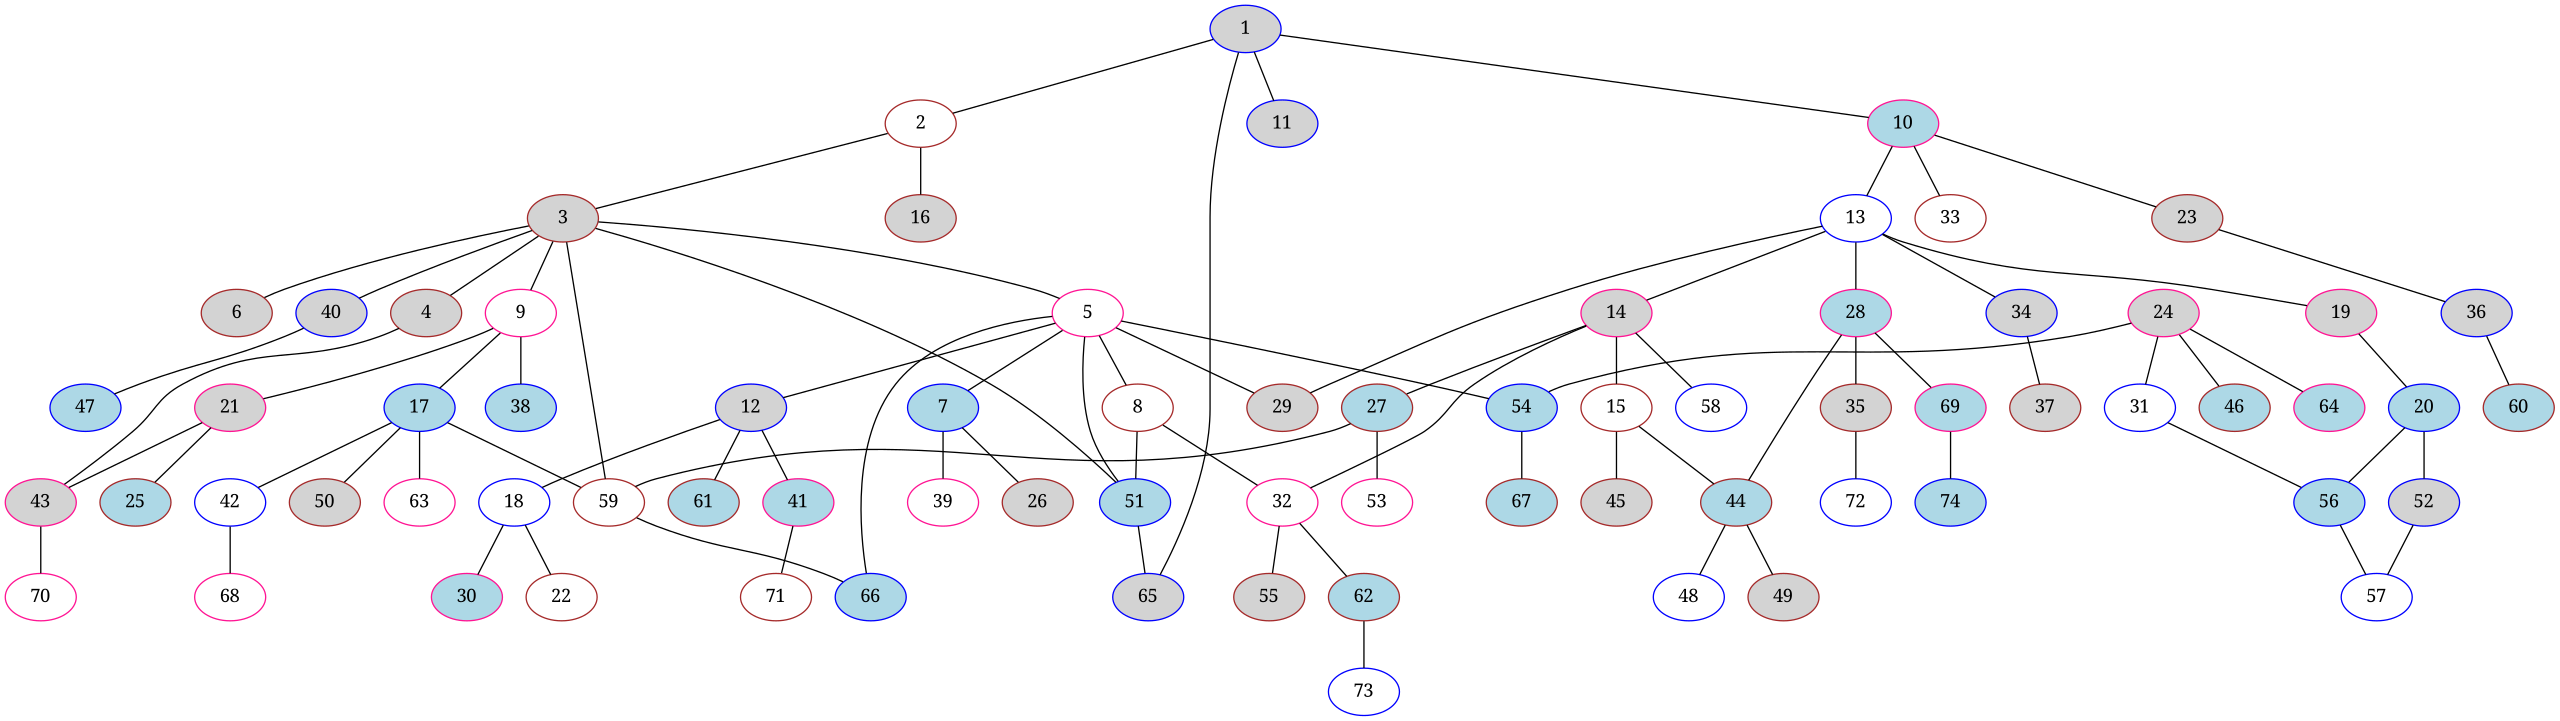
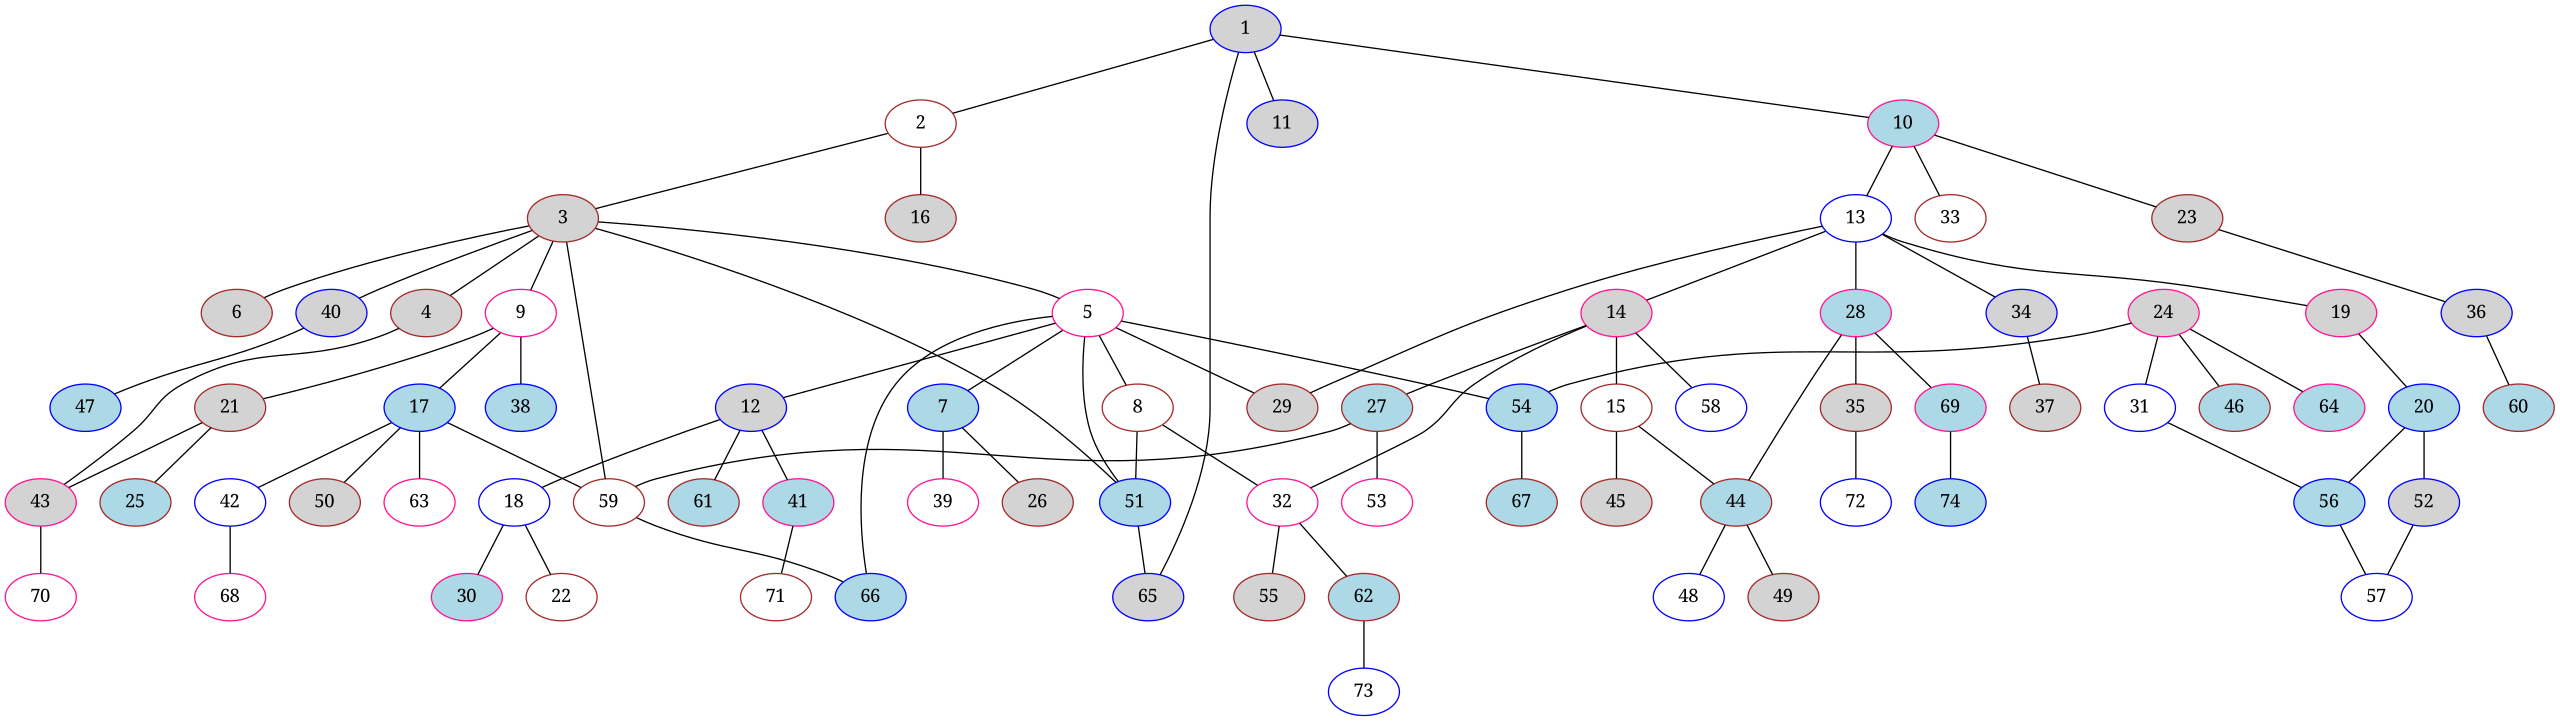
  graph {
    fontname="Noto Serif"
    node [color=brown fillcolor=lightgrey fontname="Noto Serif" style=filled]
    edge [fontname="Noto Serif"]
    2 [fillcolor=white]
    1 [color=blue]
    10 [color=deeppink fillcolor=lightblue]
    11 [color=blue]
    65 [color=blue]
    3
    16
    13 [color=blue fillcolor=white]
    23
    33 [fillcolor=white]
    4
    5 [color=deeppink fillcolor=white]
    6
    9 [color=deeppink fillcolor=white]
    40 [color=blue]
    51 [color=blue fillcolor=lightblue]
    59 [fillcolor=white]
    43 [color=deeppink]
    7 [color=blue fillcolor=lightblue]
    8 [fillcolor=white]
    12 [color=blue]
    29
    54 [color=blue fillcolor=lightblue]
    66 [color=blue fillcolor=lightblue]
    17 [color=blue fillcolor=lightblue]
-   21 [color=deeppink]
+   21
    38 [color=blue fillcolor=lightblue]
    47 [color=blue fillcolor=lightblue]
    70 [color=deeppink fillcolor=white]
    26
    39 [color=deeppink fillcolor=white]
    32 [color=deeppink fillcolor=white]
    18 [color=blue fillcolor=white]
    41 [color=deeppink fillcolor=lightblue]
    61 [fillcolor=lightblue]
    67 [fillcolor=lightblue]
    24 [color=deeppink]
    31 [color=blue fillcolor=white]
    46 [fillcolor=lightblue]
    64 [color=deeppink fillcolor=lightblue]
    55
    62 [fillcolor=lightblue]
    42 [color=blue fillcolor=white]
    50
    63 [color=deeppink fillcolor=white]
    25 [fillcolor=lightblue]
    14 [color=deeppink]
    19 [color=deeppink]
    28 [color=deeppink fillcolor=lightblue]
    34 [color=blue]
    36 [color=blue]
    22 [fillcolor=white]
    30 [color=deeppink fillcolor=lightblue]
    71 [fillcolor=white]
    15 [fillcolor=white]
    27 [fillcolor=lightblue]
    58 [color=blue fillcolor=white]
    20 [color=blue fillcolor=lightblue]
    44 [fillcolor=lightblue]
    35
    69 [color=deeppink fillcolor=lightblue]
    37
    45
    53 [color=deeppink fillcolor=white]
    48 [color=blue fillcolor=white]
    49
    68 [color=deeppink fillcolor=white]
    52 [color=blue]
    56 [color=blue fillcolor=lightblue]
    57 [color=blue fillcolor=white]
    60 [fillcolor=lightblue]
    72 [color=blue fillcolor=white]
    74 [color=blue fillcolor=lightblue]
    73 [color=blue fillcolor=white]
    2 -- 3
    2 -- 16
    1 -- 2
    1 -- 10
    1 -- 11
    1 -- 65
    10 -- 13
    10 -- 23
    10 -- 33
    3 -- 4
    3 -- 5
    3 -- 6
    3 -- 9
    3 -- 40
    3 -- 51
    3 -- 59
    13 -- 29
    13 -- 14
    13 -- 19
    13 -- 28
    13 -- 34
    23 -- 36
    4 -- 43
    5 -- 51
    5 -- 7
    5 -- 8
    5 -- 12
    5 -- 29
    5 -- 54
    5 -- 66
    9 -- 17
    9 -- 21
    9 -- 38
    40 -- 47
    51 -- 65
    59 -- 66
    43 -- 70
    7 -- 26
    7 -- 39
    8 -- 51
    8 -- 32
    12 -- 18
    12 -- 41
    12 -- 61
    54 -- 67
    17 -- 59
    17 -- 42
    17 -- 50
    17 -- 63
    21 -- 43
    21 -- 25
    32 -- 55
    32 -- 62
    18 -- 22
    18 -- 30
    41 -- 71
    24 -- 54
    24 -- 31
    24 -- 46
    24 -- 64
    31 -- 56
    62 -- 73
    42 -- 68
    14 -- 32
    14 -- 15
    14 -- 27
    14 -- 58
    19 -- 20
    28 -- 44
    28 -- 35
    28 -- 69
    34 -- 37
    36 -- 60
    15 -- 44
    15 -- 45
    27 -- 59
    27 -- 53
    20 -- 52
    20 -- 56
    44 -- 48
    44 -- 49
    35 -- 72
    69 -- 74
    52 -- 57
    56 -- 57
  }
